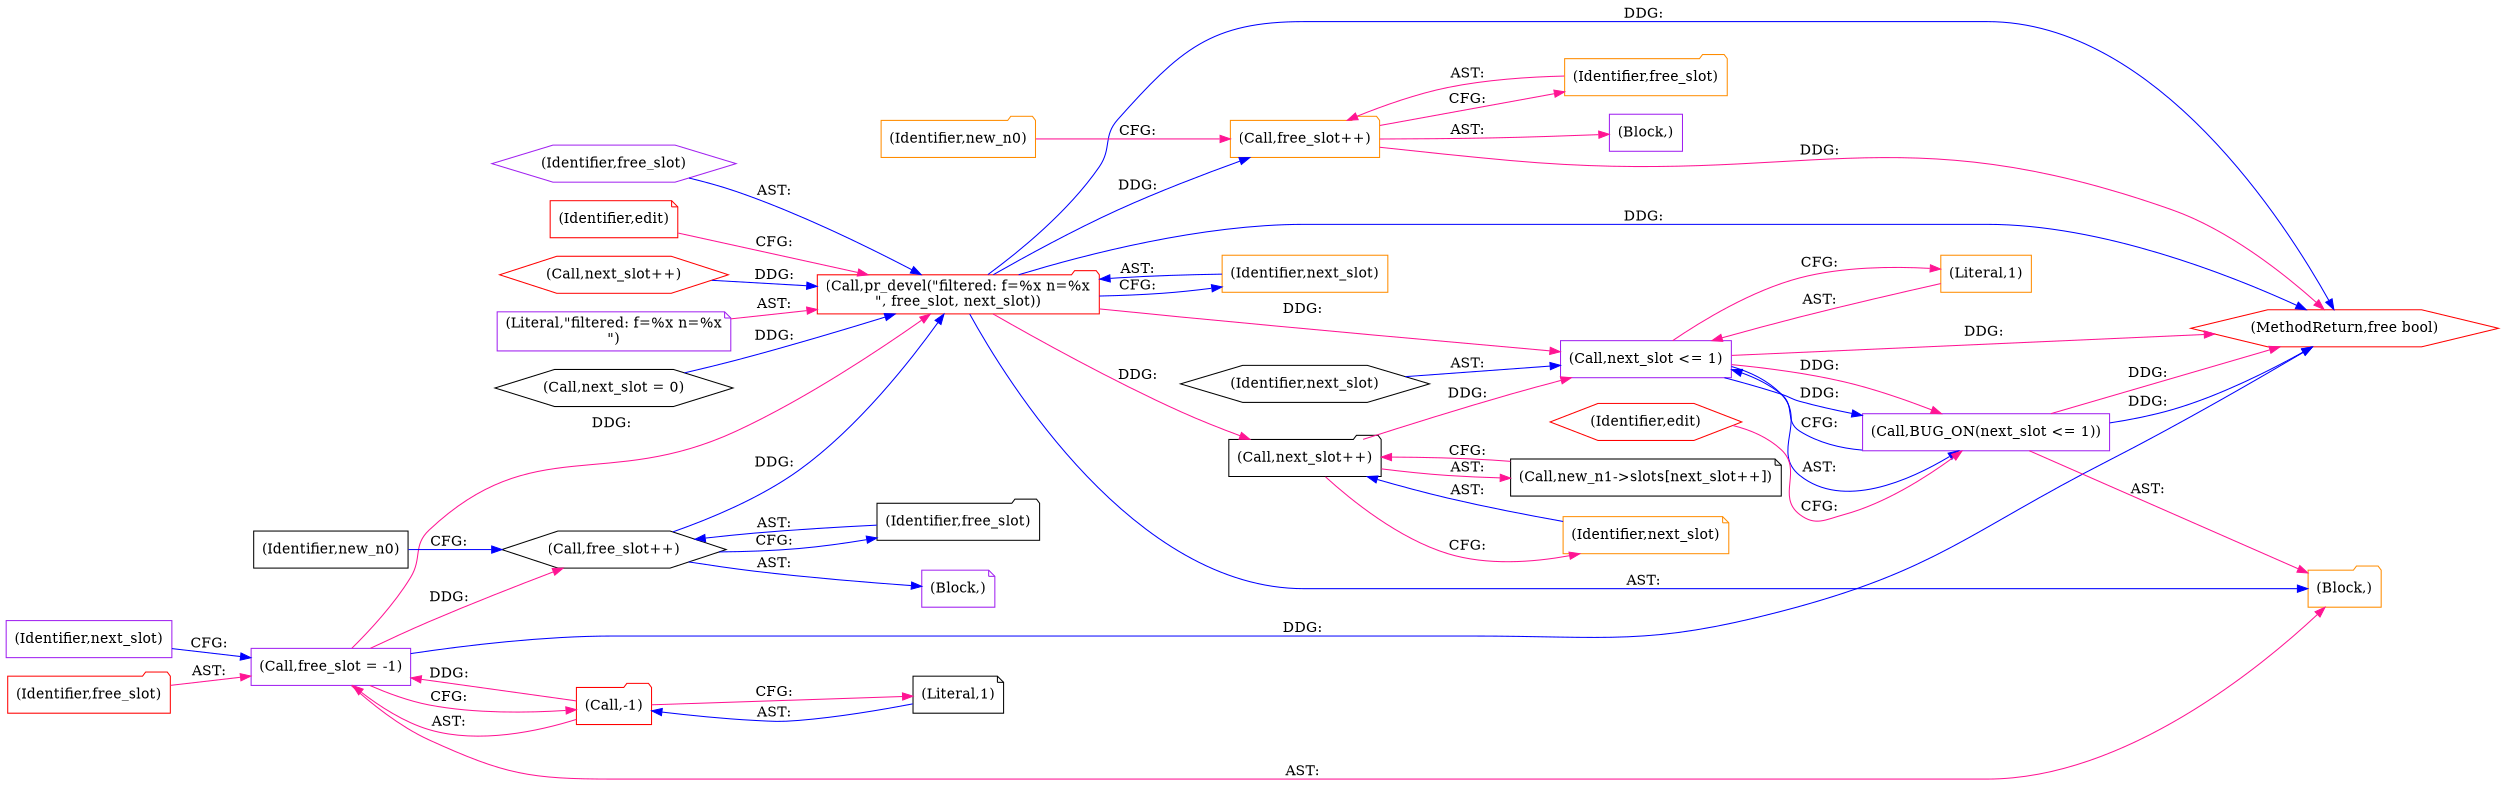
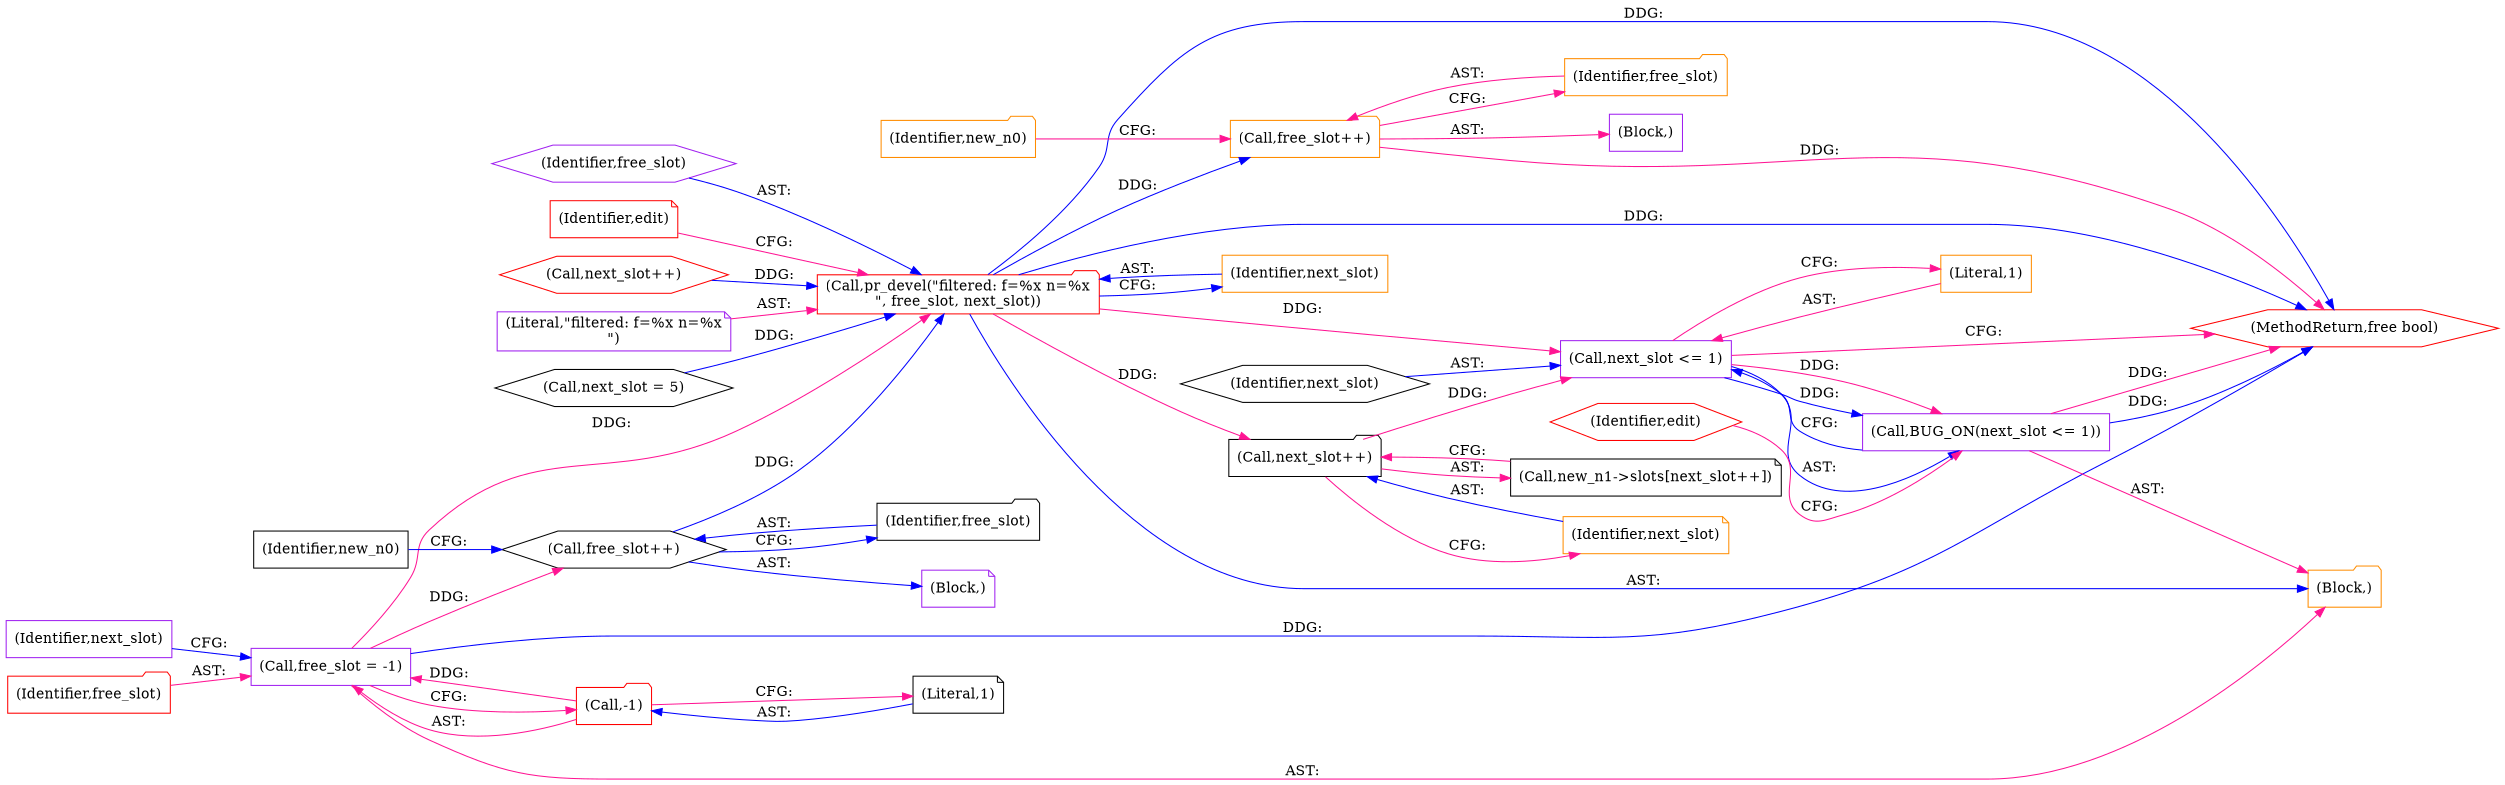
  digraph {
    rankdir=LR
    node [color=purple shape=folder]
    edge [color=deeppink]
    n1 [label="(Call,free_slot = -1)" shape=box]
    n2 [color=red label="(Call,-1)"]
    n3 [color=black label="(Call,free_slot++)" shape=hexagon]
    n4 [color=red label="(Call,pr_devel(\"filtered: f=%x n=%x\n\", free_slot, next_slot))"]
    n5 [color=darkorange label="(Block,)"]
    n6 [color=red label="(MethodReturn,free bool)" shape=hexagon]
    n7 [color=black label="(Literal,1)" shape=note]
    n8 [label="(Block,)" shape=note]
    n9 [color=black label="(Identifier,free_slot)"]
    n10 [color=darkorange label="(Call,free_slot++)"]
    n11 [color=black label="(Call,next_slot++)"]
    n12 [label="(Call,next_slot <= 1)" shape=box]
    n13 [color=darkorange label="(Identifier,next_slot)" shape=box]
    n14 [label="(Block,)" shape=box]
    n15 [color=darkorange label="(Identifier,free_slot)"]
    n16 [color=black label="(Call,new_n1->slots[next_slot++])" shape=note]
    n17 [color=darkorange label="(Identifier,next_slot)" shape=note]
    n18 [label="(Call,BUG_ON(next_slot <= 1))" shape=box]
    n19 [color=darkorange label="(Literal,1)" shape=box]
    n20 [color=black label="(Identifier,new_n0)" shape=box]
    n21 [color=black label="(Identifier,next_slot)" shape=hexagon]
    n22 [label="(Identifier,free_slot)" shape=hexagon]
    n23 [color=red label="(Identifier,edit)" shape=note]
    n24 [color=darkorange label="(Identifier,new_n0)"]
    n25 [label="(Identifier,next_slot)" shape=box]
    n26 [color=red label="(Identifier,edit)" shape=hexagon]
    n27 [color=red label="(Call,next_slot++)" shape=hexagon]
    n28 [label="(Literal,\"filtered: f=%x n=%x\n\")" shape=note]
-   n29 [color=black label="(Call,next_slot = 0)" shape=hexagon]
+   n29 [color=black label="(Call,next_slot = 5)" shape=hexagon]
    n30 [color=red label="(Identifier,free_slot)"]
    n1 -> n2 [label="CFG: "]
    n1 -> n3 [label="DDG: "]
    n1 -> n4 [label="DDG: "]
    n1 -> n5 [label="AST: "]
    n1 -> n6 [color=blue label="DDG: "]
    n2 -> n1 [label="AST: "]
    n2 -> n1 [label="DDG: "]
    n2 -> n7 [label="CFG: "]
    n3 -> n4 [color=blue label="DDG: "]
    n3 -> n8 [color=blue label="AST: "]
    n3 -> n9 [color=blue label="CFG: "]
    n4 -> n5 [color=blue label="AST: "]
    n4 -> n6 [color=blue label="DDG: "]
    n4 -> n6 [color=blue label="DDG: "]
    n4 -> n10 [color=blue label="DDG: "]
    n4 -> n11 [label="DDG: "]
    n4 -> n12 [label="DDG: "]
    n4 -> n13 [color=blue label="CFG: "]
    n7 -> n2 [color=blue label="AST: "]
    n9 -> n3 [color=blue label="AST: "]
    n10 -> n6 [label="DDG: "]
    n10 -> n14 [label="AST: "]
    n10 -> n15 [label="CFG: "]
    n11 -> n12 [label="DDG: "]
    n11 -> n16 [label="AST: "]
    n11 -> n17 [label="CFG: "]
-   n12 -> n6 [label="DDG: "]
+   n12 -> n6 [label="CFG: "]
    n12 -> n18 [color=blue label="AST: "]
    n12 -> n18 [label="DDG: "]
    n12 -> n18 [color=blue label="DDG: "]
    n12 -> n19 [label="CFG: "]
    n13 -> n4 [color=blue label="AST: "]
    n15 -> n10 [label="AST: "]
    n16 -> n11 [label="CFG: "]
    n17 -> n11 [color=blue label="AST: "]
    n18 -> n5 [label="AST: "]
    n18 -> n6 [label="DDG: "]
    n18 -> n6 [color=blue label="DDG: "]
    n18 -> n12 [color=blue label="CFG: "]
    n19 -> n12 [label="AST: "]
    n20 -> n3 [color=blue label="CFG: "]
    n21 -> n12 [color=blue label="AST: "]
    n22 -> n4 [color=blue label="AST: "]
    n23 -> n4 [label="CFG: "]
    n24 -> n10 [label="CFG: "]
    n25 -> n1 [color=blue label="CFG: "]
    n26 -> n18 [label="CFG: "]
    n27 -> n4 [color=blue label="DDG: "]
    n28 -> n4 [label="AST: "]
    n29 -> n4 [color=blue label="DDG: "]
    n30 -> n1 [label="AST: "]
  }
